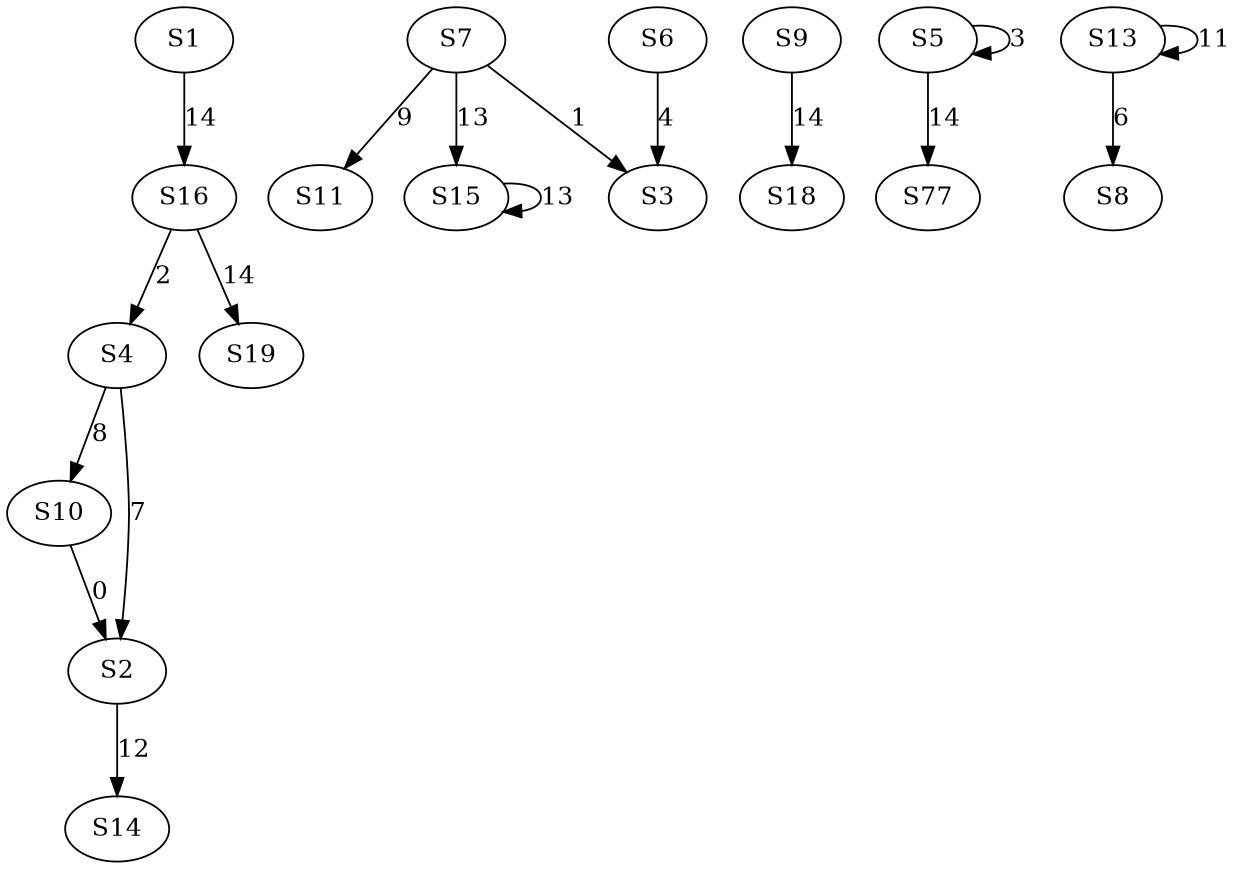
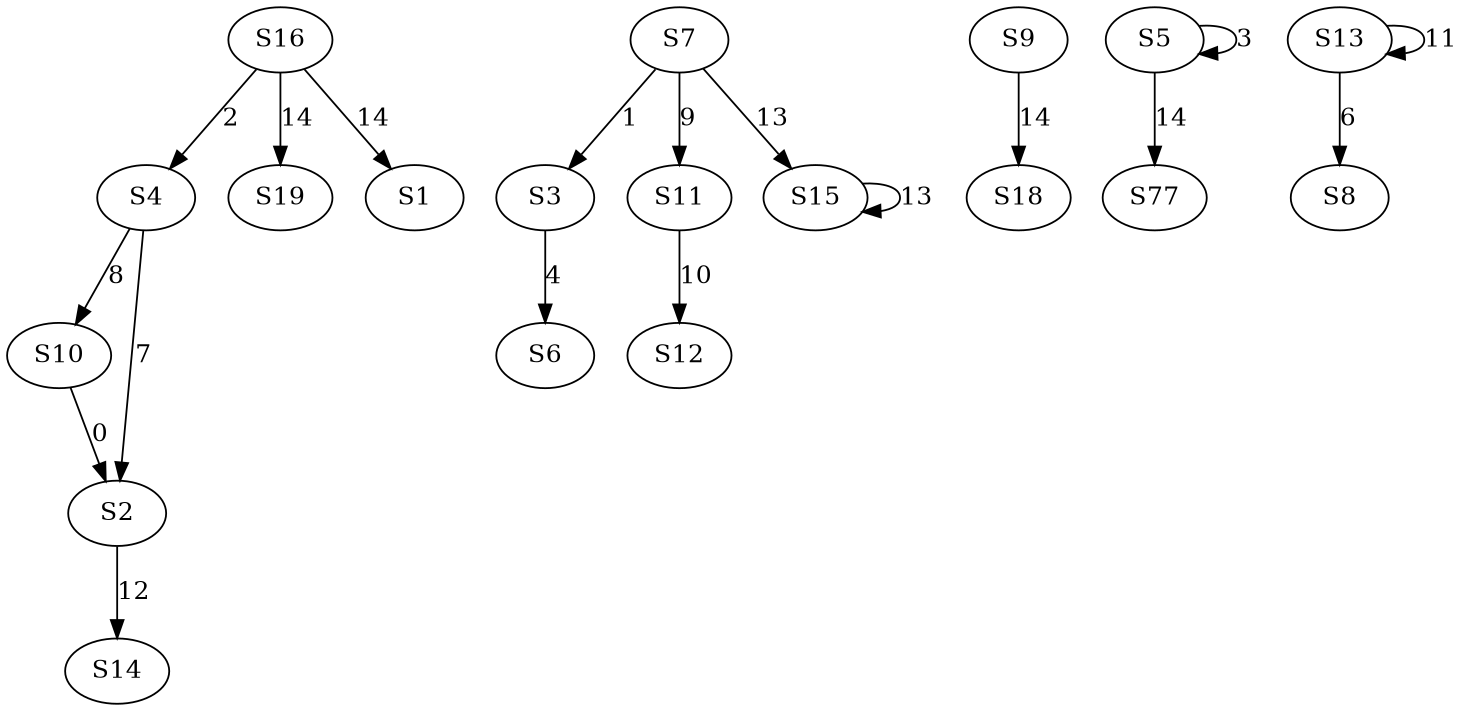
  strict digraph {
    S10
    S2
    S14
    S7
    S3
    S11
    S15
    S6
+   S12
    S16
    S4
    S19
    S9
    S18
    S5
    n16 [label=S77]
    S13
    S8
    S1
    S10 -> S2 [label=0]
    S2 -> S14 [label=12]
    S7 -> S3 [label=1]
    S7 -> S11 [label=9]
    S7 -> S15 [label=13]
-   S6 -> S3 [label=4]
+   S3 -> S6 [label=4]
+   S11 -> S12 [label=10]
    S15 -> S15 [label=13]
    S16 -> S4 [label=2]
    S16 -> S19 [label=14]
    S4 -> S10 [label=8]
    S4 -> S2 [label=7]
    S9 -> S18 [label=14]
    S5 -> S5 [label=3]
    S5 -> n16 [label=14]
    S13 -> S13 [label=11]
    S13 -> S8 [label=6]
-   S1 -> S16 [label=14]
+   S16 -> S1 [label=14]
  }
